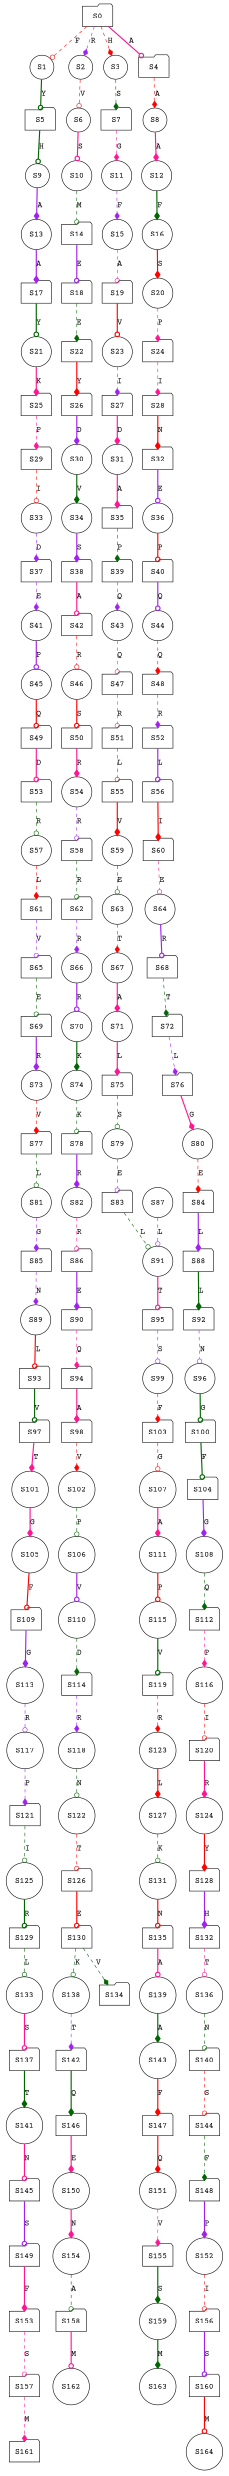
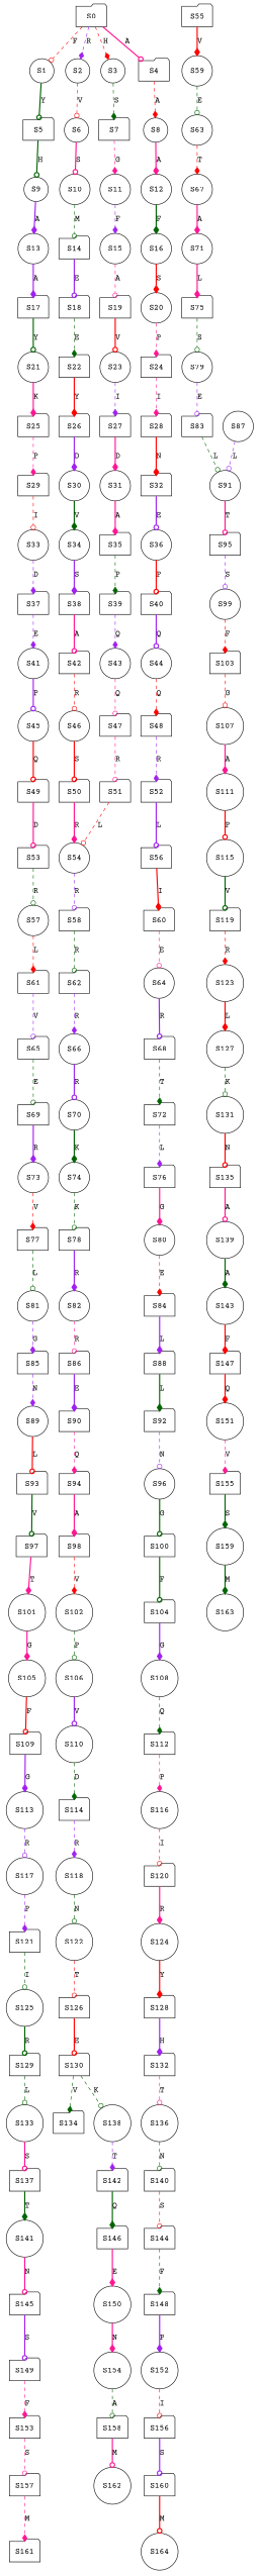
  strict digraph {
    fontname="Courier Prime"
    node [fontname="Courier Prime" shape=folder]
    edge [arrowhead=diamond color=purple fontname="Courier Prime" style=bold]
    S1 [shape=circle]
    S0
    S2 [shape=circle]
    S3 [shape=circle]
    S4
    S5
    S6 [shape=circle]
    S7
    S8 [shape=circle]
    S9 [shape=circle]
    S10 [shape=circle]
    S11 [shape=circle]
    S12 [shape=circle]
    S13 [shape=circle]
    S14
    S15 [shape=circle]
    S16 [shape=circle]
    S17
    S18
    S19
    S20 [shape=circle]
    S21 [shape=circle]
    S22
    S23 [shape=circle]
    S24
    S25
    S26
    S27
    S28
    S29
    S30 [shape=circle]
    S31 [shape=circle]
    S32
    S33 [shape=circle]
    S34 [shape=circle]
    S35
    S36 [shape=circle]
    S37
    S38
    S39
    S40
    S41 [shape=circle]
    S42
    S43 [shape=circle]
    S44 [shape=circle]
    S45 [shape=circle]
    S46 [shape=circle]
    S47
    S48
    S49
    S50
    S51
    S52
    S53
    S54 [shape=circle]
    S55
    S56
    S57 [shape=circle]
    S58
    S59 [shape=circle]
    S60
    S61
    S62
    S63 [shape=circle]
    S64 [shape=circle]
    S65
    S66 [shape=circle]
    S67 [shape=circle]
    S68
    S69
    S70 [shape=circle]
    S71 [shape=circle]
    S72
    S73 [shape=circle]
    S74 [shape=circle]
    S75
    S76
    S77
    S78
    S79 [shape=circle]
    S80 [shape=circle]
    S81 [shape=circle]
    S82 [shape=circle]
    S83
    S84
    S85
    S86
    S91 [shape=circle]
    S88
    S89 [shape=circle]
    S90
    S87 [shape=circle]
    S92
    S93
    S94
    S95
    S96 [shape=circle]
    S97
    S98
    S99 [shape=circle]
    S100
    S101 [shape=circle]
    S102 [shape=circle]
    S103
    S104
    S105 [shape=circle]
    S106 [shape=circle]
    S107 [shape=circle]
    S108 [shape=circle]
    S109
    S110 [shape=circle]
    S111 [shape=circle]
    S112
    S113 [shape=circle]
    S114
    S115 [shape=circle]
    S116 [shape=circle]
    S117 [shape=circle]
    S118 [shape=circle]
    S119
    S120
    S121
    S122 [shape=circle]
    S123 [shape=circle]
    S124 [shape=circle]
    S125 [shape=circle]
    S126
    S127 [shape=circle]
    S128
    S129
    S130
    S131 [shape=circle]
    S132
    S133 [shape=circle]
    S134
    S138 [shape=circle]
    S135
    S136 [shape=circle]
    S137
    S139 [shape=circle]
    S140
    S141 [shape=circle]
    S142
    S143 [shape=circle]
    S144
    S145
    S146
    S147
    S148
    S149
    S150 [shape=circle]
    S151 [shape=circle]
    S152 [shape=circle]
    S153
    S154 [shape=circle]
    S155
    S156
    S157
    S158
    S159 [shape=circle]
    S160
    S161
    S162 [shape=circle]
    S163 [shape=circle]
    S164 [shape=circle]
    S1 -> S5 [arrowhead=odot color=darkgreen label=Y]
    S0 -> S1 [arrowhead=odot color=red label=F style=dashed]
    S0 -> S2 [label=R style=dashed]
    S0 -> S3 [color=red label=H style=dashed]
    S0 -> S4 [arrowhead=odot color=deeppink label=A]
    S2 -> S6 [arrowhead=odot color=red label=V style=dashed]
    S3 -> S7 [color=darkgreen label=S style=dashed]
    S4 -> S8 [color=red label=A style=dashed]
    S5 -> S9 [arrowhead=odot color=darkgreen label=H]
    S6 -> S10 [arrowhead=odot color=deeppink label=S]
    S7 -> S11 [color=deeppink label=G style=dashed]
    S8 -> S12 [color=deeppink label=A]
    S9 -> S13 [label=A]
    S10 -> S14 [arrowhead=odot color=darkgreen label=M style=dashed]
    S11 -> S15 [label=F style=dashed]
    S12 -> S16 [color=darkgreen label=F]
    S13 -> S17 [label=A]
    S14 -> S18 [arrowhead=odot label=E]
    S15 -> S19 [arrowhead=odot color=deeppink label=A style=dashed]
    S16 -> S20 [color=red label=S]
    S17 -> S21 [arrowhead=odot color=darkgreen label=Y]
    S18 -> S22 [color=darkgreen label=E style=dashed]
    S19 -> S23 [arrowhead=odot color=red label=V]
    S20 -> S24 [color=deeppink label=P style=dashed]
    S21 -> S25 [color=deeppink label=K]
    S22 -> S26 [color=red label=Y]
    S23 -> S27 [label=I style=dashed]
    S24 -> S28 [color=deeppink label=I style=dashed]
    S25 -> S29 [color=deeppink label=P style=dashed]
    S26 -> S30 [label=D]
    S27 -> S31 [color=deeppink label=D]
    S28 -> S32 [color=red label=N]
    S29 -> S33 [arrowhead=odot color=red label=I style=dashed]
    S30 -> S34 [color=darkgreen label=V]
    S31 -> S35 [color=deeppink label=A]
    S32 -> S36 [arrowhead=odot label=E]
    S33 -> S37 [label=D style=dashed]
    S34 -> S38 [label=S]
    S35 -> S39 [color=darkgreen label=P style=dashed]
    S36 -> S40 [arrowhead=odot color=red label=P]
    S37 -> S41 [label=E style=dashed]
    S38 -> S42 [arrowhead=odot color=deeppink label=A]
    S39 -> S43 [label=Q style=dashed]
    S40 -> S44 [arrowhead=odot label=Q]
    S41 -> S45 [arrowhead=odot label=P]
    S42 -> S46 [arrowhead=odot color=red label=R style=dashed]
    S43 -> S47 [arrowhead=odot color=deeppink label=Q style=dashed]
    S44 -> S48 [color=red label=Q style=dashed]
    S45 -> S49 [arrowhead=odot color=red label=Q]
    S46 -> S50 [arrowhead=odot color=red label=S]
    S47 -> S51 [arrowhead=odot color=deeppink label=R style=dashed]
    S48 -> S52 [label=R style=dashed]
    S49 -> S53 [arrowhead=odot color=deeppink label=D]
    S50 -> S54 [color=deeppink label=R]
-   S51 -> S55 [arrowhead=odot color=red label=L style=dashed]
+   S51 -> S54 [arrowhead=odot color=red label=L style=dashed]
    S52 -> S56 [arrowhead=odot label=L]
    S53 -> S57 [arrowhead=odot color=darkgreen label=R style=dashed]
    S54 -> S58 [arrowhead=odot label=R style=dashed]
    S55 -> S59 [color=red label=V]
    S56 -> S60 [color=red label=I]
    S57 -> S61 [color=red label=L style=dashed]
    S58 -> S62 [arrowhead=odot color=darkgreen label=R style=dashed]
    S59 -> S63 [arrowhead=odot color=darkgreen label=E style=dashed]
    S60 -> S64 [arrowhead=odot color=deeppink label=E style=dashed]
    S61 -> S65 [arrowhead=odot label=V style=dashed]
    S62 -> S66 [label=R style=dashed]
    S63 -> S67 [color=red label=T style=dashed]
    S64 -> S68 [arrowhead=odot label=R]
    S65 -> S69 [arrowhead=odot color=darkgreen label=E style=dashed]
    S66 -> S70 [arrowhead=odot label=R]
    S67 -> S71 [color=deeppink label=A]
    S68 -> S72 [color=darkgreen label=T style=dashed]
    S69 -> S73 [label=R]
    S70 -> S74 [color=darkgreen label=K]
    S71 -> S75 [color=deeppink label=L]
    S72 -> S76 [label=L style=dashed]
    S73 -> S77 [color=red label=V style=dashed]
    S74 -> S78 [arrowhead=odot color=darkgreen label=K style=dashed]
    S75 -> S79 [arrowhead=odot color=darkgreen label=S style=dashed]
    S76 -> S80 [color=deeppink label=G]
    S77 -> S81 [arrowhead=odot color=darkgreen label=L style=dashed]
    S78 -> S82 [label=R]
    S79 -> S83 [arrowhead=odot label=E style=dashed]
    S80 -> S84 [color=red label=E style=dashed]
    S81 -> S85 [label=G style=dashed]
    S82 -> S86 [arrowhead=odot color=deeppink label=R style=dashed]
    S83 -> S91 [arrowhead=odot color=darkgreen label=L style=dashed]
    S84 -> S88 [label=L]
    S85 -> S89 [label=N style=dashed]
    S86 -> S90 [label=E]
    S91 -> S95 [arrowhead=odot color=deeppink label=T]
    S88 -> S92 [color=darkgreen label=L]
    S89 -> S93 [arrowhead=odot color=red label=L]
    S90 -> S94 [color=deeppink label=Q style=dashed]
    S87 -> S91 [arrowhead=odot label=L style=dashed]
    S92 -> S96 [arrowhead=odot label=N style=dashed]
    S93 -> S97 [arrowhead=odot color=darkgreen label=V]
    S94 -> S98 [color=deeppink label=A]
    S95 -> S99 [arrowhead=odot label=S style=dashed]
    S96 -> S100 [arrowhead=odot color=darkgreen label=G]
    S97 -> S101 [color=deeppink label=T]
    S98 -> S102 [color=red label=V style=dashed]
    S99 -> S103 [color=red label=F style=dashed]
    S100 -> S104 [arrowhead=odot color=darkgreen label=F]
    S101 -> S105 [color=deeppink label=G]
    S102 -> S106 [arrowhead=odot color=darkgreen label=P style=dashed]
    S103 -> S107 [arrowhead=odot color=red label=G style=dashed]
    S104 -> S108 [label=G]
    S105 -> S109 [arrowhead=odot color=red label=F]
    S106 -> S110 [arrowhead=odot label=V]
    S107 -> S111 [color=deeppink label=A]
    S108 -> S112 [color=darkgreen label=Q style=dashed]
    S109 -> S113 [label=G]
    S110 -> S114 [color=darkgreen label=D style=dashed]
    S111 -> S115 [arrowhead=odot color=red label=P]
    S112 -> S116 [color=deeppink label=P style=dashed]
    S113 -> S117 [arrowhead=odot label=R style=dashed]
    S114 -> S118 [label=R style=dashed]
    S115 -> S119 [arrowhead=odot color=darkgreen label=V]
    S116 -> S120 [arrowhead=odot color=red label=I style=dashed]
    S117 -> S121 [label=P style=dashed]
    S118 -> S122 [arrowhead=odot color=darkgreen label=N style=dashed]
    S119 -> S123 [color=red label=R style=dashed]
    S120 -> S124 [color=deeppink label=R]
    S121 -> S125 [arrowhead=odot color=darkgreen label=I style=dashed]
    S122 -> S126 [arrowhead=odot color=red label=T style=dashed]
    S123 -> S127 [color=red label=L]
    S124 -> S128 [color=red label=Y]
    S125 -> S129 [arrowhead=odot color=darkgreen label=R]
    S126 -> S130 [arrowhead=odot color=red label=E]
    S127 -> S131 [arrowhead=odot color=darkgreen label=K style=dashed]
    S128 -> S132 [label=H]
    S129 -> S133 [arrowhead=odot color=darkgreen label=L style=dashed]
    S130 -> S134 [color=darkgreen label=V style=dashed]
    S130 -> S138 [arrowhead=odot color=darkgreen label=K style=dashed]
    S131 -> S135 [arrowhead=odot color=red label=N]
    S132 -> S136 [arrowhead=odot color=deeppink label=T style=dashed]
    S133 -> S137 [arrowhead=odot color=deeppink label=S]
    S138 -> S142 [label=T style=dashed]
    S135 -> S139 [arrowhead=odot color=deeppink label=A]
    S136 -> S140 [arrowhead=odot color=darkgreen label=N style=dashed]
    S137 -> S141 [color=darkgreen label=T]
    S139 -> S143 [color=darkgreen label=A]
    S140 -> S144 [arrowhead=odot color=red label=S style=dashed]
    S141 -> S145 [arrowhead=odot color=deeppink label=N]
    S142 -> S146 [color=darkgreen label=Q]
    S143 -> S147 [color=red label=F]
    S144 -> S148 [color=darkgreen label=F style=dashed]
    S145 -> S149 [arrowhead=odot label=S]
    S146 -> S150 [color=deeppink label=E]
    S147 -> S151 [color=red label=Q]
    S148 -> S152 [label=P]
-   S149 -> S153 [color=deeppink label=F]
+   S149 -> S153 [color=deeppink label=F style=dashed]
    S150 -> S154 [color=deeppink label=N]
    S151 -> S155 [color=deeppink label=V style=dashed]
    S152 -> S156 [arrowhead=odot color=red label=I style=dashed]
    S153 -> S157 [arrowhead=odot color=deeppink label=S style=dashed]
    S154 -> S158 [arrowhead=odot color=darkgreen label=A style=dashed]
    S155 -> S159 [color=darkgreen label=S]
    S156 -> S160 [arrowhead=odot label=S]
    S157 -> S161 [color=deeppink label=M style=dashed]
    S158 -> S162 [arrowhead=odot color=deeppink label=M]
    S159 -> S163 [color=darkgreen label=M]
    S160 -> S164 [arrowhead=odot color=red label=M]
  }
